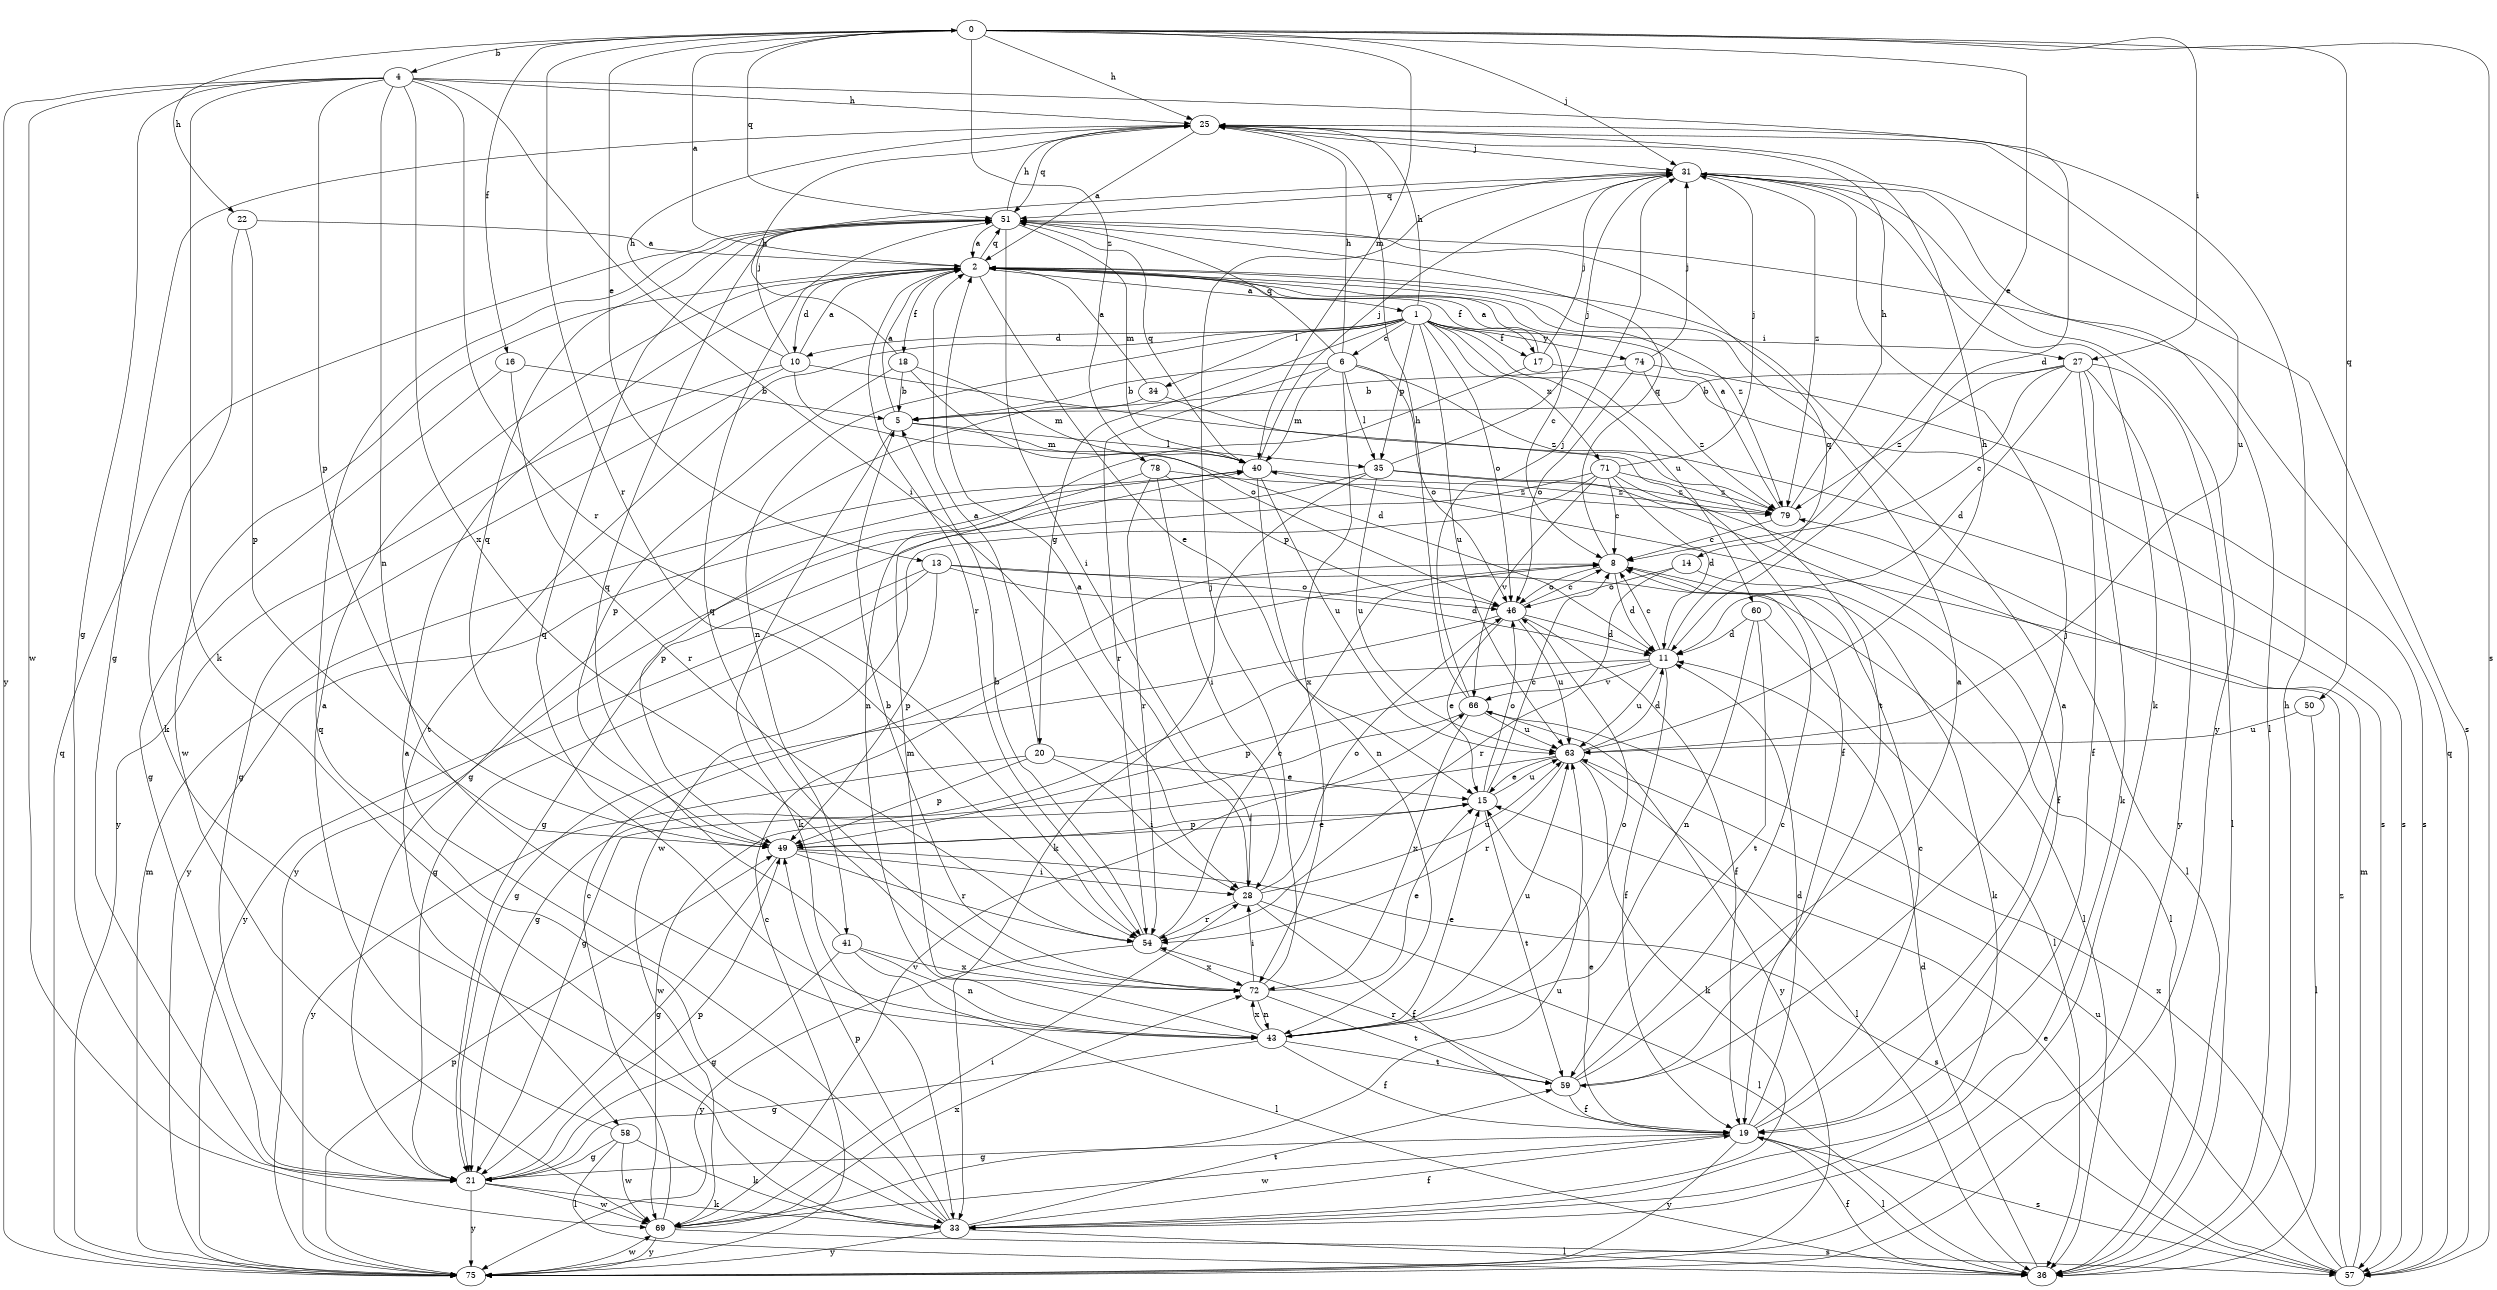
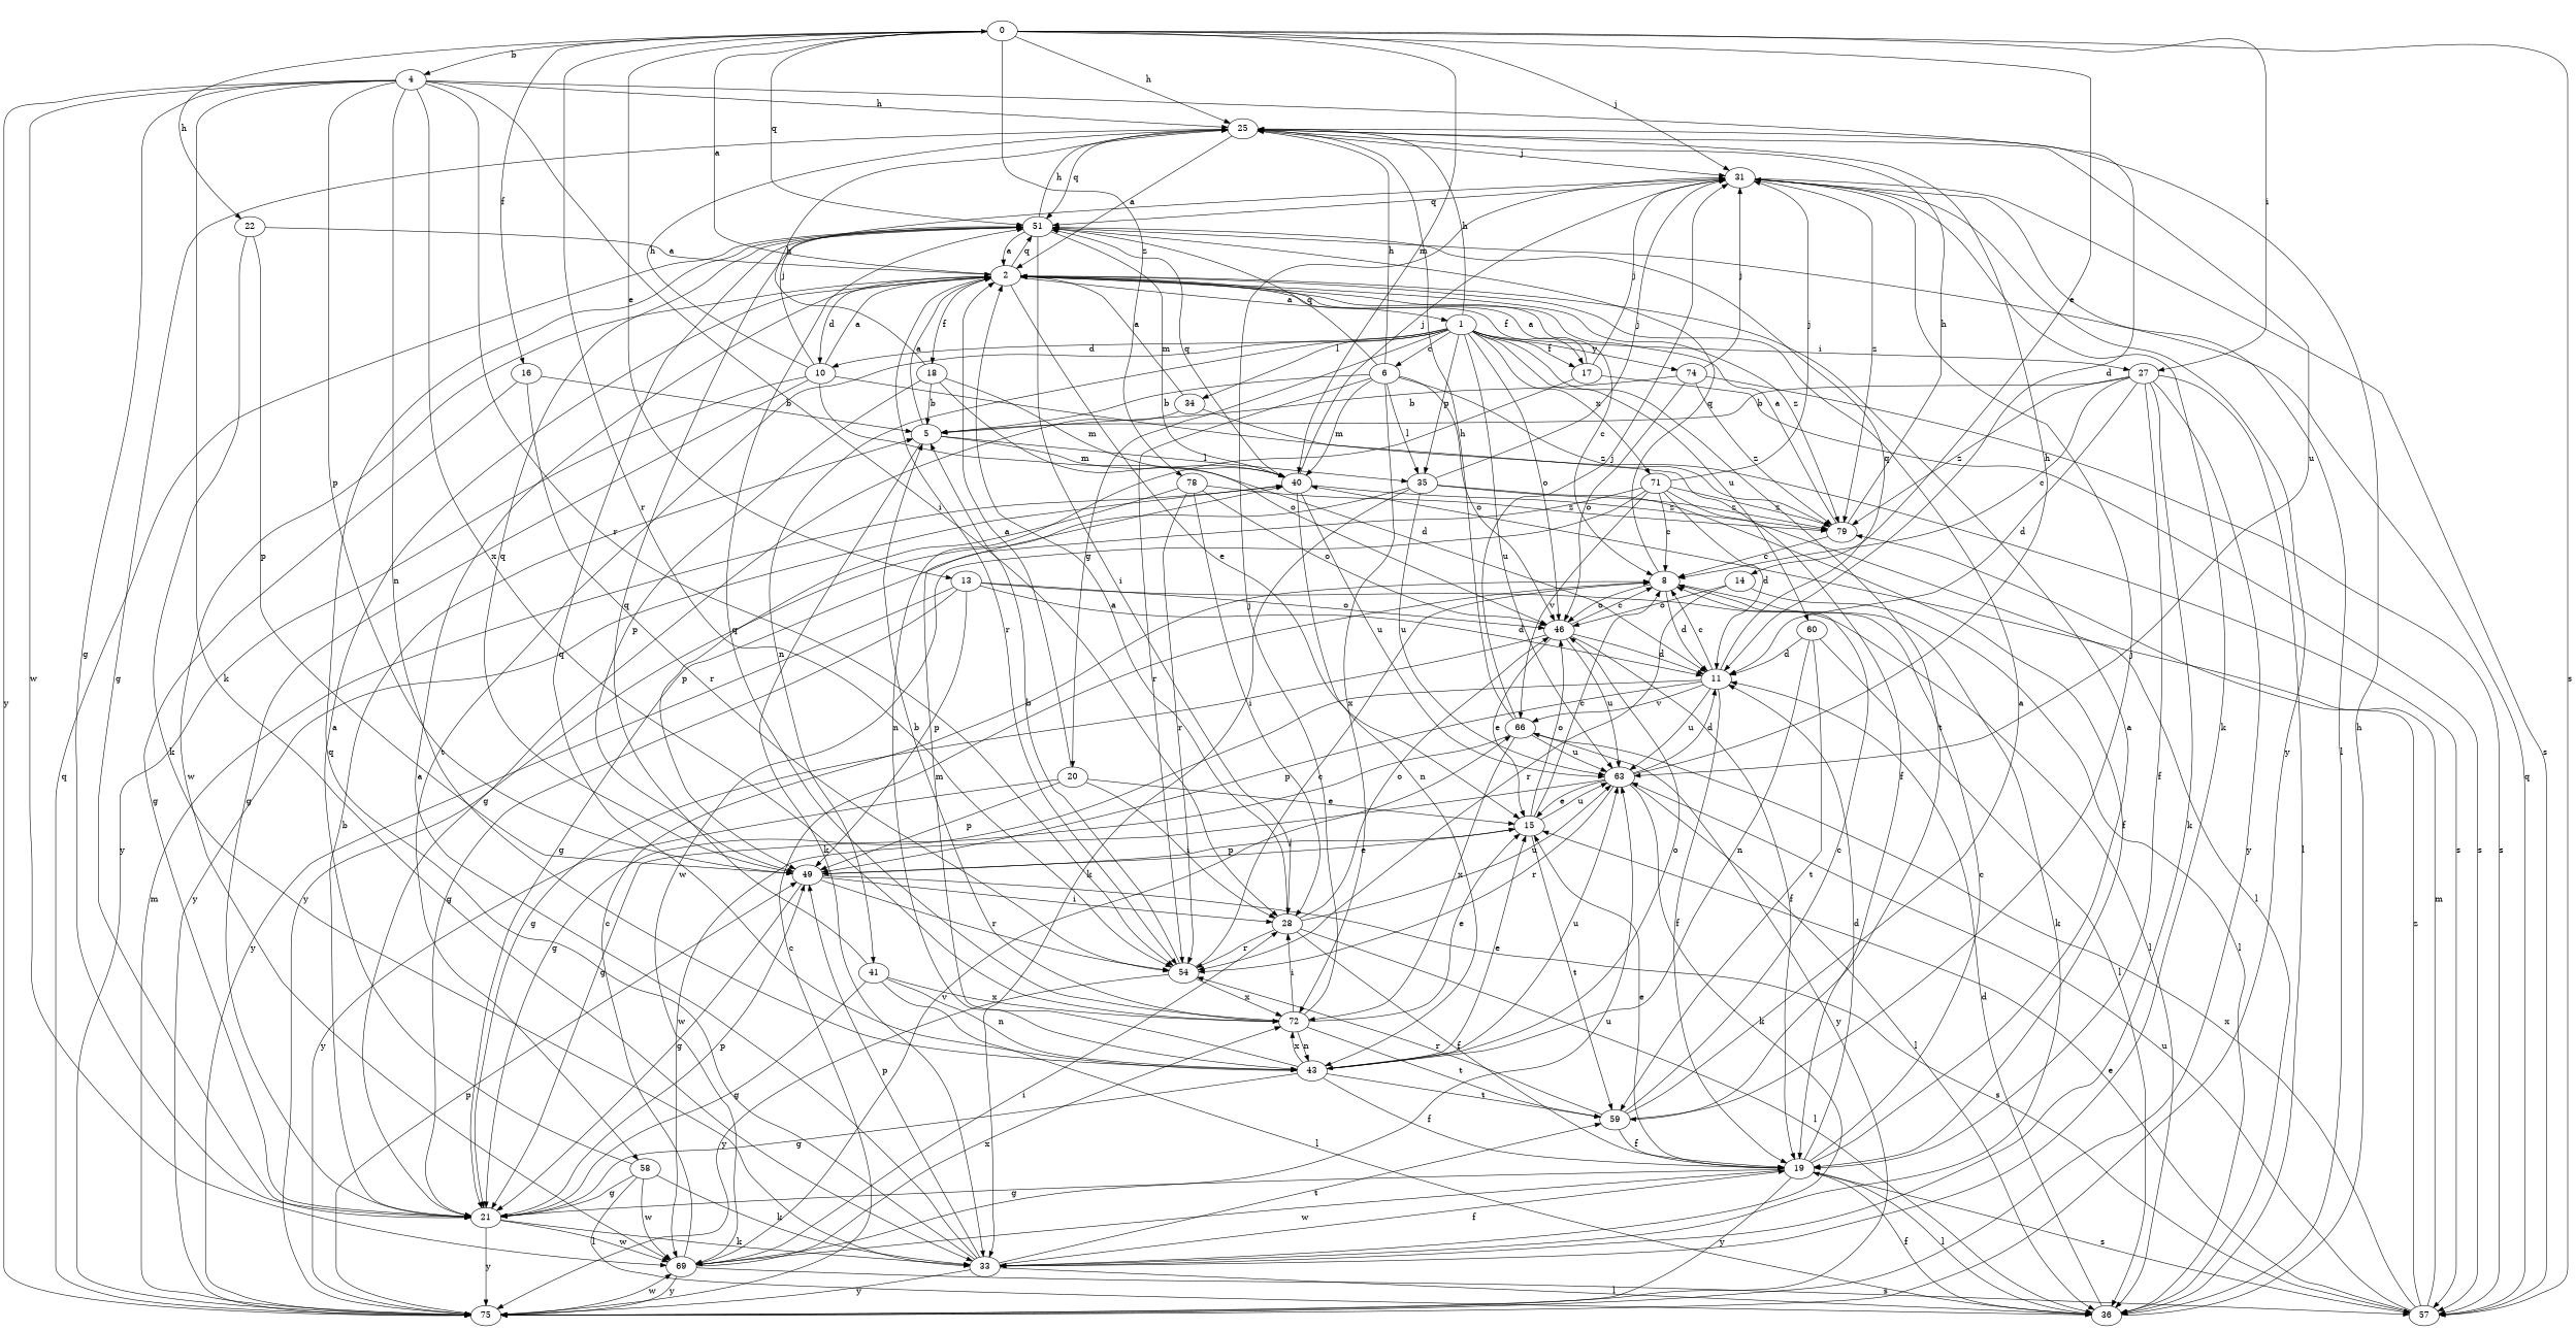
  strict digraph {
    0
    4
    13
    14
    16
    22
    25
    27
    31
    40
-   50
    51
    54
    57
    n15 [label=78]
    69
    11
    21
    28
    33
    43
    49
    72
    75
    46
    36
    5
    2
    63
    8
    79
    19
    15
    66
    1
    6
    10
    17
    20
    34
    35
    41
    58
    59
    60
    71
    74
    18
    0 -> 4 [label=b]
    0 -> 13 [label=e]
    0 -> 14 [label=e]
    0 -> 16 [label=f]
    0 -> 22 [label=h]
    0 -> 25 [label=h]
    0 -> 27 [label=i]
    0 -> 31 [label=j]
    0 -> 40 [label=m]
-   0 -> 50 [label=q]
    0 -> 51 [label=q]
    0 -> 54 [label=r]
    0 -> 57 [label=s]
    0 -> n15 [label=z]
    4 -> 25 [label=h]
    4 -> 54 [label=r]
    4 -> 69 [label=w]
    4 -> 11 [label=d]
    4 -> 21 [label=g]
    4 -> 28 [label=i]
    4 -> 33 [label=k]
    4 -> 43 [label=n]
    4 -> 49 [label=p]
    4 -> 72 [label=x]
    4 -> 75 [label=y]
    13 -> 11 [label=d]
    13 -> 21 [label=g]
    13 -> 49 [label=p]
    13 -> 75 [label=y]
    13 -> 46 [label=o]
    13 -> 36 [label=l]
    14 -> 54 [label=r]
    14 -> 46 [label=o]
    14 -> 36 [label=l]
    16 -> 54 [label=r]
    16 -> 21 [label=g]
    16 -> 5 [label=b]
    22 -> 33 [label=k]
    22 -> 49 [label=p]
    22 -> 2 [label=a]
    25 -> 31 [label=j]
    25 -> 51 [label=q]
    25 -> 21 [label=g]
    25 -> 2 [label=a]
    25 -> 63 [label=u]
    27 -> 11 [label=d]
    27 -> 33 [label=k]
    27 -> 75 [label=y]
    27 -> 36 [label=l]
    27 -> 5 [label=b]
    27 -> 8 [label=c]
    27 -> 79 [label=z]
    27 -> 19 [label=f]
    31 -> 51 [label=q]
    31 -> 57 [label=s]
    31 -> 33 [label=k]
    31 -> 75 [label=y]
    31 -> 36 [label=l]
    31 -> 79 [label=z]
    40 -> 31 [label=j]
    40 -> 51 [label=q]
    40 -> 43 [label=n]
    40 -> 75 [label=y]
    40 -> 63 [label=u]
    40 -> 79 [label=z]
-   50 -> 36 [label=l]
-   50 -> 63 [label=u]
    51 -> 25 [label=h]
    51 -> 40 [label=m]
    51 -> 28 [label=i]
    51 -> 2 [label=a]
    54 -> 72 [label=x]
    54 -> 75 [label=y]
    54 -> 5 [label=b]
    54 -> 8 [label=c]
    57 -> 40 [label=m]
    57 -> 51 [label=q]
    57 -> 63 [label=u]
    57 -> 79 [label=z]
    57 -> 15 [label=e]
    57 -> 66 [label=x]
    n15 -> 54 [label=r]
    n15 -> 28 [label=i]
    n15 -> 49 [label=p]
-   n15 -> 46 [label=p]
+   n15 -> 46 [label=o]
    n15 -> 79 [label=z]
    69 -> 57 [label=s]
    69 -> 28 [label=i]
    69 -> 72 [label=x]
    69 -> 75 [label=y]
    69 -> 63 [label=u]
    69 -> 8 [label=c]
    69 -> 66 [label=v]
    11 -> 51 [label=q]
    11 -> 21 [label=g]
    11 -> 49 [label=p]
    11 -> 63 [label=u]
    11 -> 8 [label=c]
    11 -> 19 [label=f]
    11 -> 66 [label=v]
    21 -> 69 [label=w]
    21 -> 33 [label=k]
    21 -> 49 [label=p]
    21 -> 75 [label=y]
+   21 -> 5 [label=b]
    28 -> 54 [label=r]
    28 -> 46 [label=o]
    28 -> 36 [label=l]
    28 -> 2 [label=a]
    28 -> 63 [label=u]
    28 -> 19 [label=f]
    33 -> 51 [label=q]
    33 -> 49 [label=p]
    33 -> 75 [label=y]
    33 -> 36 [label=l]
    33 -> 2 [label=a]
    33 -> 19 [label=f]
    33 -> 59 [label=t]
    43 -> 40 [label=m]
    43 -> 51 [label=q]
    43 -> 21 [label=g]
    43 -> 72 [label=x]
    43 -> 46 [label=o]
    43 -> 63 [label=u]
    43 -> 19 [label=f]
    43 -> 15 [label=e]
    43 -> 59 [label=t]
    49 -> 51 [label=q]
    49 -> 54 [label=r]
    49 -> 57 [label=s]
    49 -> 21 [label=g]
    49 -> 28 [label=i]
    49 -> 15 [label=e]
    72 -> 31 [label=j]
    72 -> 51 [label=q]
    72 -> 28 [label=i]
    72 -> 43 [label=n]
    72 -> 5 [label=b]
    72 -> 15 [label=e]
    72 -> 59 [label=t]
    75 -> 40 [label=m]
    75 -> 51 [label=q]
    75 -> 69 [label=w]
    75 -> 49 [label=p]
    75 -> 8 [label=c]
    46 -> 11 [label=d]
    46 -> 21 [label=g]
    46 -> 63 [label=u]
    46 -> 8 [label=c]
    46 -> 19 [label=f]
    46 -> 15 [label=e]
    36 -> 25 [label=h]
    36 -> 11 [label=d]
    36 -> 19 [label=f]
    5 -> 40 [label=m]
    5 -> 33 [label=k]
    5 -> 2 [label=a]
    5 -> 35 [label=l]
    2 -> 0 [label=a]
    2 -> 51 [label=q]
    2 -> 54 [label=r]
    2 -> 69 [label=w]
    2 -> 8 [label=c]
    2 -> 79 [label=z]
    2 -> 15 [label=e]
    2 -> 1 [label=a]
    2 -> 10 [label=d]
    2 -> 17 [label=f]
    2 -> 18 [label=f]
    63 -> 25 [label=h]
    63 -> 54 [label=r]
    63 -> 69 [label=w]
    63 -> 11 [label=d]
    63 -> 33 [label=k]
    63 -> 36 [label=l]
    63 -> 15 [label=e]
    8 -> 51 [label=q]
    8 -> 11 [label=d]
    8 -> 33 [label=k]
    8 -> 46 [label=o]
    79 -> 25 [label=h]
    79 -> 2 [label=a]
    79 -> 8 [label=c]
    19 -> 57 [label=s]
    19 -> 69 [label=w]
    19 -> 11 [label=d]
    19 -> 21 [label=g]
    19 -> 75 [label=y]
    19 -> 36 [label=l]
    19 -> 2 [label=a]
    19 -> 8 [label=c]
    19 -> 15 [label=e]
    15 -> 49 [label=p]
    15 -> 46 [label=o]
    15 -> 63 [label=u]
    15 -> 8 [label=c]
    15 -> 59 [label=t]
    66 -> 25 [label=h]
    66 -> 31 [label=j]
    66 -> 21 [label=g]
    66 -> 72 [label=x]
    66 -> 75 [label=y]
    66 -> 63 [label=u]
    1 -> 25 [label=h]
    1 -> 27 [label=i]
    1 -> 46 [label=o]
    1 -> 63 [label=u]
    1 -> 6 [label=c]
    1 -> 10 [label=d]
    1 -> 17 [label=f]
    1 -> 20 [label=g]
    1 -> 34 [label=l]
    1 -> 35 [label=p]
    1 -> 41 [label=n]
    1 -> 58 [label=t]
    1 -> 59 [label=t]
    1 -> 60 [label=u]
    1 -> 71 [label=x]
    1 -> 74 [label=y]
    6 -> 25 [label=h]
    6 -> 40 [label=m]
    6 -> 51 [label=q]
    6 -> 54 [label=r]
    6 -> 72 [label=x]
    6 -> 46 [label=o]
    6 -> 5 [label=b]
    6 -> 79 [label=z]
    6 -> 35 [label=l]
    10 -> 25 [label=h]
    10 -> 31 [label=j]
    10 -> 57 [label=s]
    10 -> 11 [label=d]
    10 -> 21 [label=g]
    10 -> 75 [label=y]
    10 -> 2 [label=a]
    17 -> 31 [label=j]
    17 -> 57 [label=s]
    17 -> 43 [label=n]
    17 -> 2 [label=a]
    20 -> 28 [label=i]
    20 -> 49 [label=p]
    20 -> 75 [label=y]
    20 -> 2 [label=a]
    20 -> 15 [label=e]
    34 -> 21 [label=g]
    34 -> 2 [label=a]
    34 -> 19 [label=f]
    35 -> 31 [label=j]
    35 -> 33 [label=k]
    35 -> 75 [label=y]
    35 -> 63 [label=u]
    35 -> 79 [label=z]
    35 -> 19 [label=f]
    41 -> 51 [label=q]
    41 -> 21 [label=g]
    41 -> 43 [label=n]
    41 -> 72 [label=x]
    41 -> 36 [label=l]
    58 -> 69 [label=w]
    58 -> 21 [label=g]
    58 -> 33 [label=k]
    58 -> 36 [label=l]
    58 -> 2 [label=a]
    59 -> 31 [label=j]
    59 -> 54 [label=r]
    59 -> 2 [label=a]
    59 -> 8 [label=c]
    59 -> 19 [label=f]
    60 -> 11 [label=d]
    60 -> 43 [label=n]
    60 -> 36 [label=l]
    60 -> 59 [label=t]
    71 -> 31 [label=j]
    71 -> 69 [label=w]
    71 -> 11 [label=d]
    71 -> 21 [label=g]
    71 -> 36 [label=l]
    71 -> 8 [label=c]
    71 -> 79 [label=z]
    71 -> 66 [label=v]
    74 -> 31 [label=j]
    74 -> 57 [label=s]
    74 -> 46 [label=o]
    74 -> 5 [label=b]
    74 -> 79 [label=z]
    18 -> 25 [label=h]
    18 -> 40 [label=m]
    18 -> 49 [label=p]
    18 -> 46 [label=o]
    18 -> 5 [label=b]
  }
